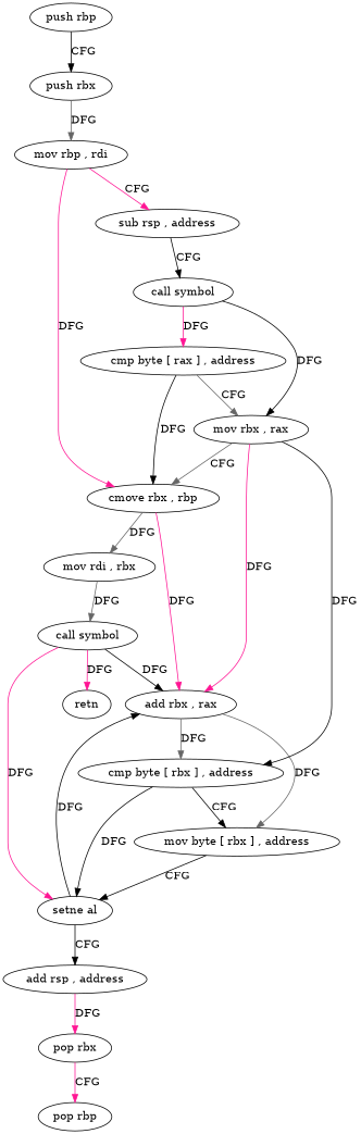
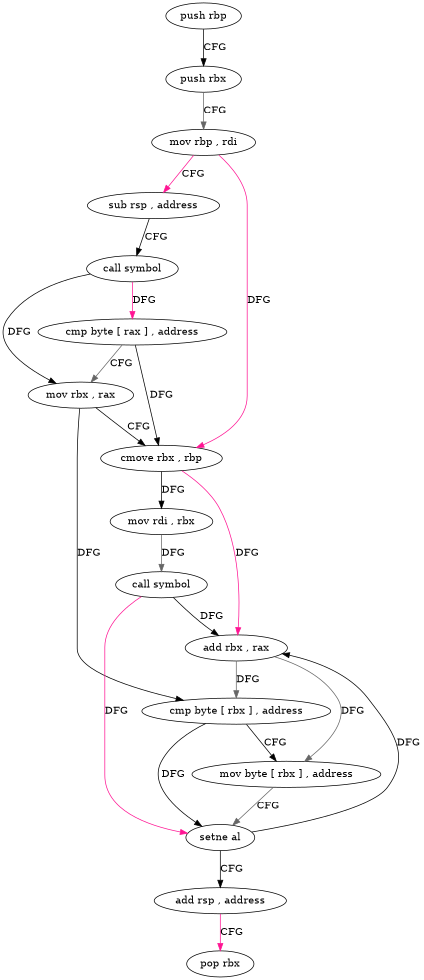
  digraph {
    edge [color=black]
    n1 [label="push rbp"]
    n2 [label="push rbx"]
    n3 [label="mov rbp , rdi"]
    n4 [label="sub rsp , address"]
    n5 [label="cmove rbx , rbp"]
    n6 [label="call symbol"]
    n7 [label="mov rdi , rbx"]
    n8 [label="add rbx , rax"]
    n9 [label="cmp byte [ rax ] , address"]
    n10 [label="mov rbx , rax"]
    n11 [label="cmp byte [ rbx ] , address"]
    n12 [label="call symbol"]
    n13 [label="mov byte [ rbx ] , address"]
    n14 [label="setne al"]
-   n15 [label=retn]
    n16 [label="add rsp , address"]
    n17 [label="pop rbx"]
-   n18 [label="pop rbp"]
    n1 -> n2 [label=CFG]
-   n2 -> n3 [color=gray40 label=DFG]
+   n2 -> n3 [color=gray40 label=CFG]
    n3 -> n4 [color=deeppink label=CFG]
    n3 -> n5 [color=deeppink label=DFG]
    n4 -> n6 [label=CFG]
-   n5 -> n7 [color=gray40 label=DFG]
+   n5 -> n7 [label=DFG]
    n5 -> n8 [color=deeppink label=DFG]
    n6 -> n9 [color=deeppink label=DFG]
    n6 -> n10 [label=DFG]
    n7 -> n12 [color=gray40 label=DFG]
    n8 -> n11 [color=gray40 label=DFG]
    n8 -> n13 [color=gray40 label=DFG]
    n9 -> n5 [label=DFG]
    n9 -> n10 [color=gray40 label=CFG]
-   n10 -> n5 [color=gray40 label=CFG]
-   n10 -> n8 [color=deeppink label=DFG]
+   n10 -> n5 [label=CFG]
    n10 -> n11 [label=DFG]
    n11 -> n13 [label=CFG]
    n11 -> n14 [label=DFG]
    n12 -> n8 [label=DFG]
    n12 -> n14 [color=deeppink label=DFG]
-   n12 -> n15 [color=deeppink label=DFG]
-   n13 -> n14 [label=CFG]
+   n13 -> n14 [color=gray40 label=CFG]
    n14 -> n8 [label=DFG]
    n14 -> n16 [label=CFG]
-   n16 -> n17 [color=deeppink label=DFG]
-   n17 -> n18 [color=deeppink label=CFG]
+   n16 -> n17 [color=deeppink label=CFG]
  }
